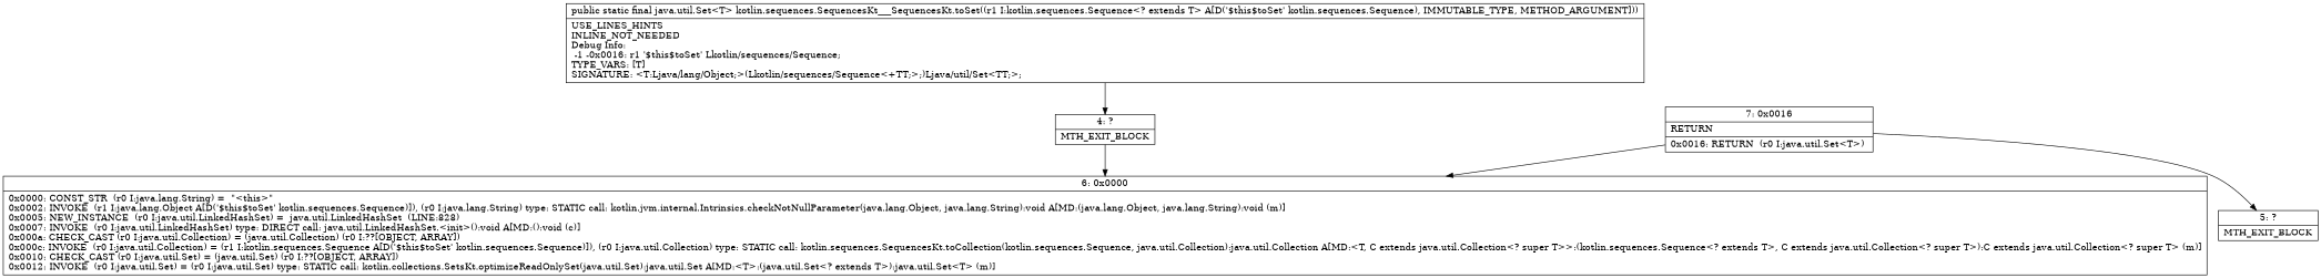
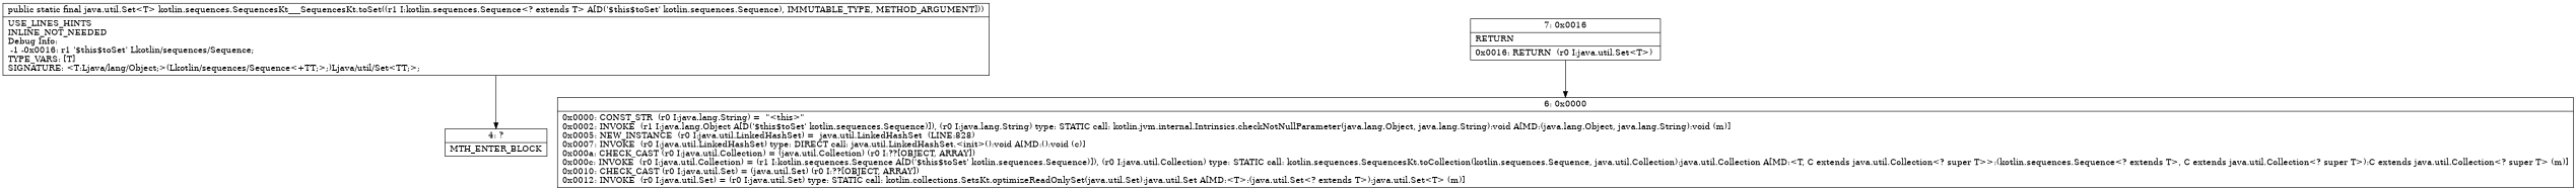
  digraph {
    node [shape=record]
-   n1 [label="{4\:\ ?|MTH_EXIT_BLOCK\l}"]
+   n1 [label="{4\:\ ?|MTH_ENTER_BLOCK\l}"]
    n2 [label="{6\:\ 0x0000|0x0000: CONST_STR  (r0 I:java.lang.String) =  \"\<this\>\" \l0x0002: INVOKE  (r1 I:java.lang.Object A[D('$this$toSet' kotlin.sequences.Sequence)]), (r0 I:java.lang.String) type: STATIC call: kotlin.jvm.internal.Intrinsics.checkNotNullParameter(java.lang.Object, java.lang.String):void A[MD:(java.lang.Object, java.lang.String):void (m)]\l0x0005: NEW_INSTANCE  (r0 I:java.util.LinkedHashSet) =  java.util.LinkedHashSet  (LINE:828)\l0x0007: INVOKE  (r0 I:java.util.LinkedHashSet) type: DIRECT call: java.util.LinkedHashSet.\<init\>():void A[MD:():void (c)]\l0x000a: CHECK_CAST (r0 I:java.util.Collection) = (java.util.Collection) (r0 I:??[OBJECT, ARRAY]) \l0x000c: INVOKE  (r0 I:java.util.Collection) = (r1 I:kotlin.sequences.Sequence A[D('$this$toSet' kotlin.sequences.Sequence)]), (r0 I:java.util.Collection) type: STATIC call: kotlin.sequences.SequencesKt.toCollection(kotlin.sequences.Sequence, java.util.Collection):java.util.Collection A[MD:\<T, C extends java.util.Collection\<? super T\>\>:(kotlin.sequences.Sequence\<? extends T\>, C extends java.util.Collection\<? super T\>):C extends java.util.Collection\<? super T\> (m)]\l0x0010: CHECK_CAST (r0 I:java.util.Set) = (java.util.Set) (r0 I:??[OBJECT, ARRAY]) \l0x0012: INVOKE  (r0 I:java.util.Set) = (r0 I:java.util.Set) type: STATIC call: kotlin.collections.SetsKt.optimizeReadOnlySet(java.util.Set):java.util.Set A[MD:\<T\>:(java.util.Set\<? extends T\>):java.util.Set\<T\> (m)]\l}"]
    n3 [label="{7\:\ 0x0016|RETURN\l|0x0016: RETURN  (r0 I:java.util.Set\<T\>) \l}"]
-   n4 [label="{5\:\ ?|MTH_EXIT_BLOCK\l}"]
    n5 [label="{public static final java.util.Set\<T\> kotlin.sequences.SequencesKt___SequencesKt.toSet((r1 I:kotlin.sequences.Sequence\<? extends T\> A[D('$this$toSet' kotlin.sequences.Sequence), IMMUTABLE_TYPE, METHOD_ARGUMENT]))  | USE_LINES_HINTS\lINLINE_NOT_NEEDED\lDebug Info:\l  \-1 \-0x0016: r1 '$this$toSet' Lkotlin\/sequences\/Sequence;\lTYPE_VARS: [T]\lSIGNATURE: \<T:Ljava\/lang\/Object;\>(Lkotlin\/sequences\/Sequence\<+TT;\>;)Ljava\/util\/Set\<TT;\>;\l}"]
-   n1 -> n2
    n3 -> n2
-   n3 -> n4
    n5 -> n1
  }
